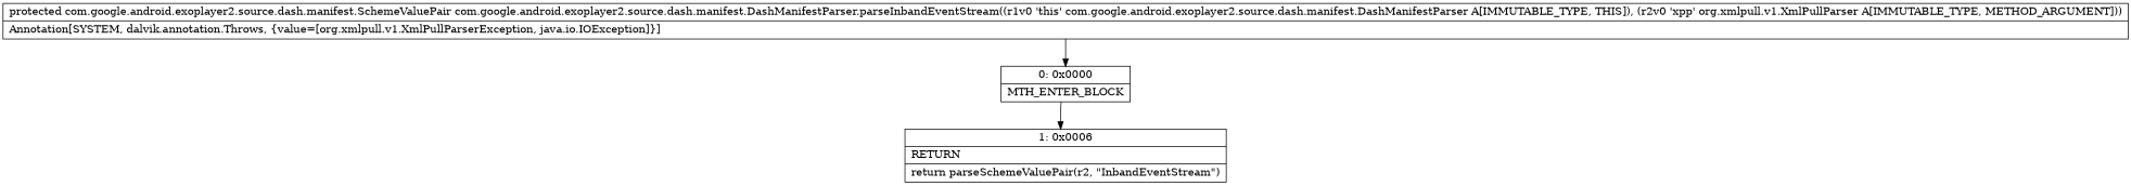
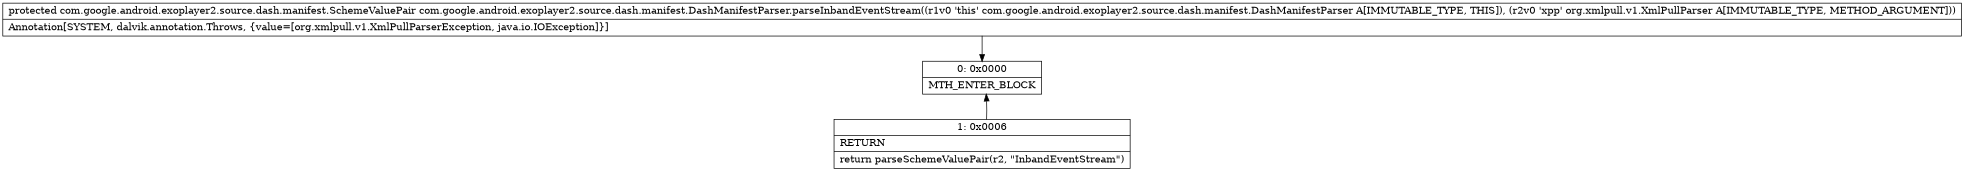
  digraph {
    node [shape=record]
    n1 [label="{0\:\ 0x0000|MTH_ENTER_BLOCK\l}"]
    n2 [label="{1\:\ 0x0006|RETURN\l|return parseSchemeValuePair(r2, \"InbandEventStream\")\l}"]
    n3 [label="{protected com.google.android.exoplayer2.source.dash.manifest.SchemeValuePair com.google.android.exoplayer2.source.dash.manifest.DashManifestParser.parseInbandEventStream((r1v0 'this' com.google.android.exoplayer2.source.dash.manifest.DashManifestParser A[IMMUTABLE_TYPE, THIS]), (r2v0 'xpp' org.xmlpull.v1.XmlPullParser A[IMMUTABLE_TYPE, METHOD_ARGUMENT]))  | Annotation[SYSTEM, dalvik.annotation.Throws, \{value=[org.xmlpull.v1.XmlPullParserException, java.io.IOException]\}]\l}"]
-   n1 -> n2
+   n2 -> n1
    n3 -> n1
  }
